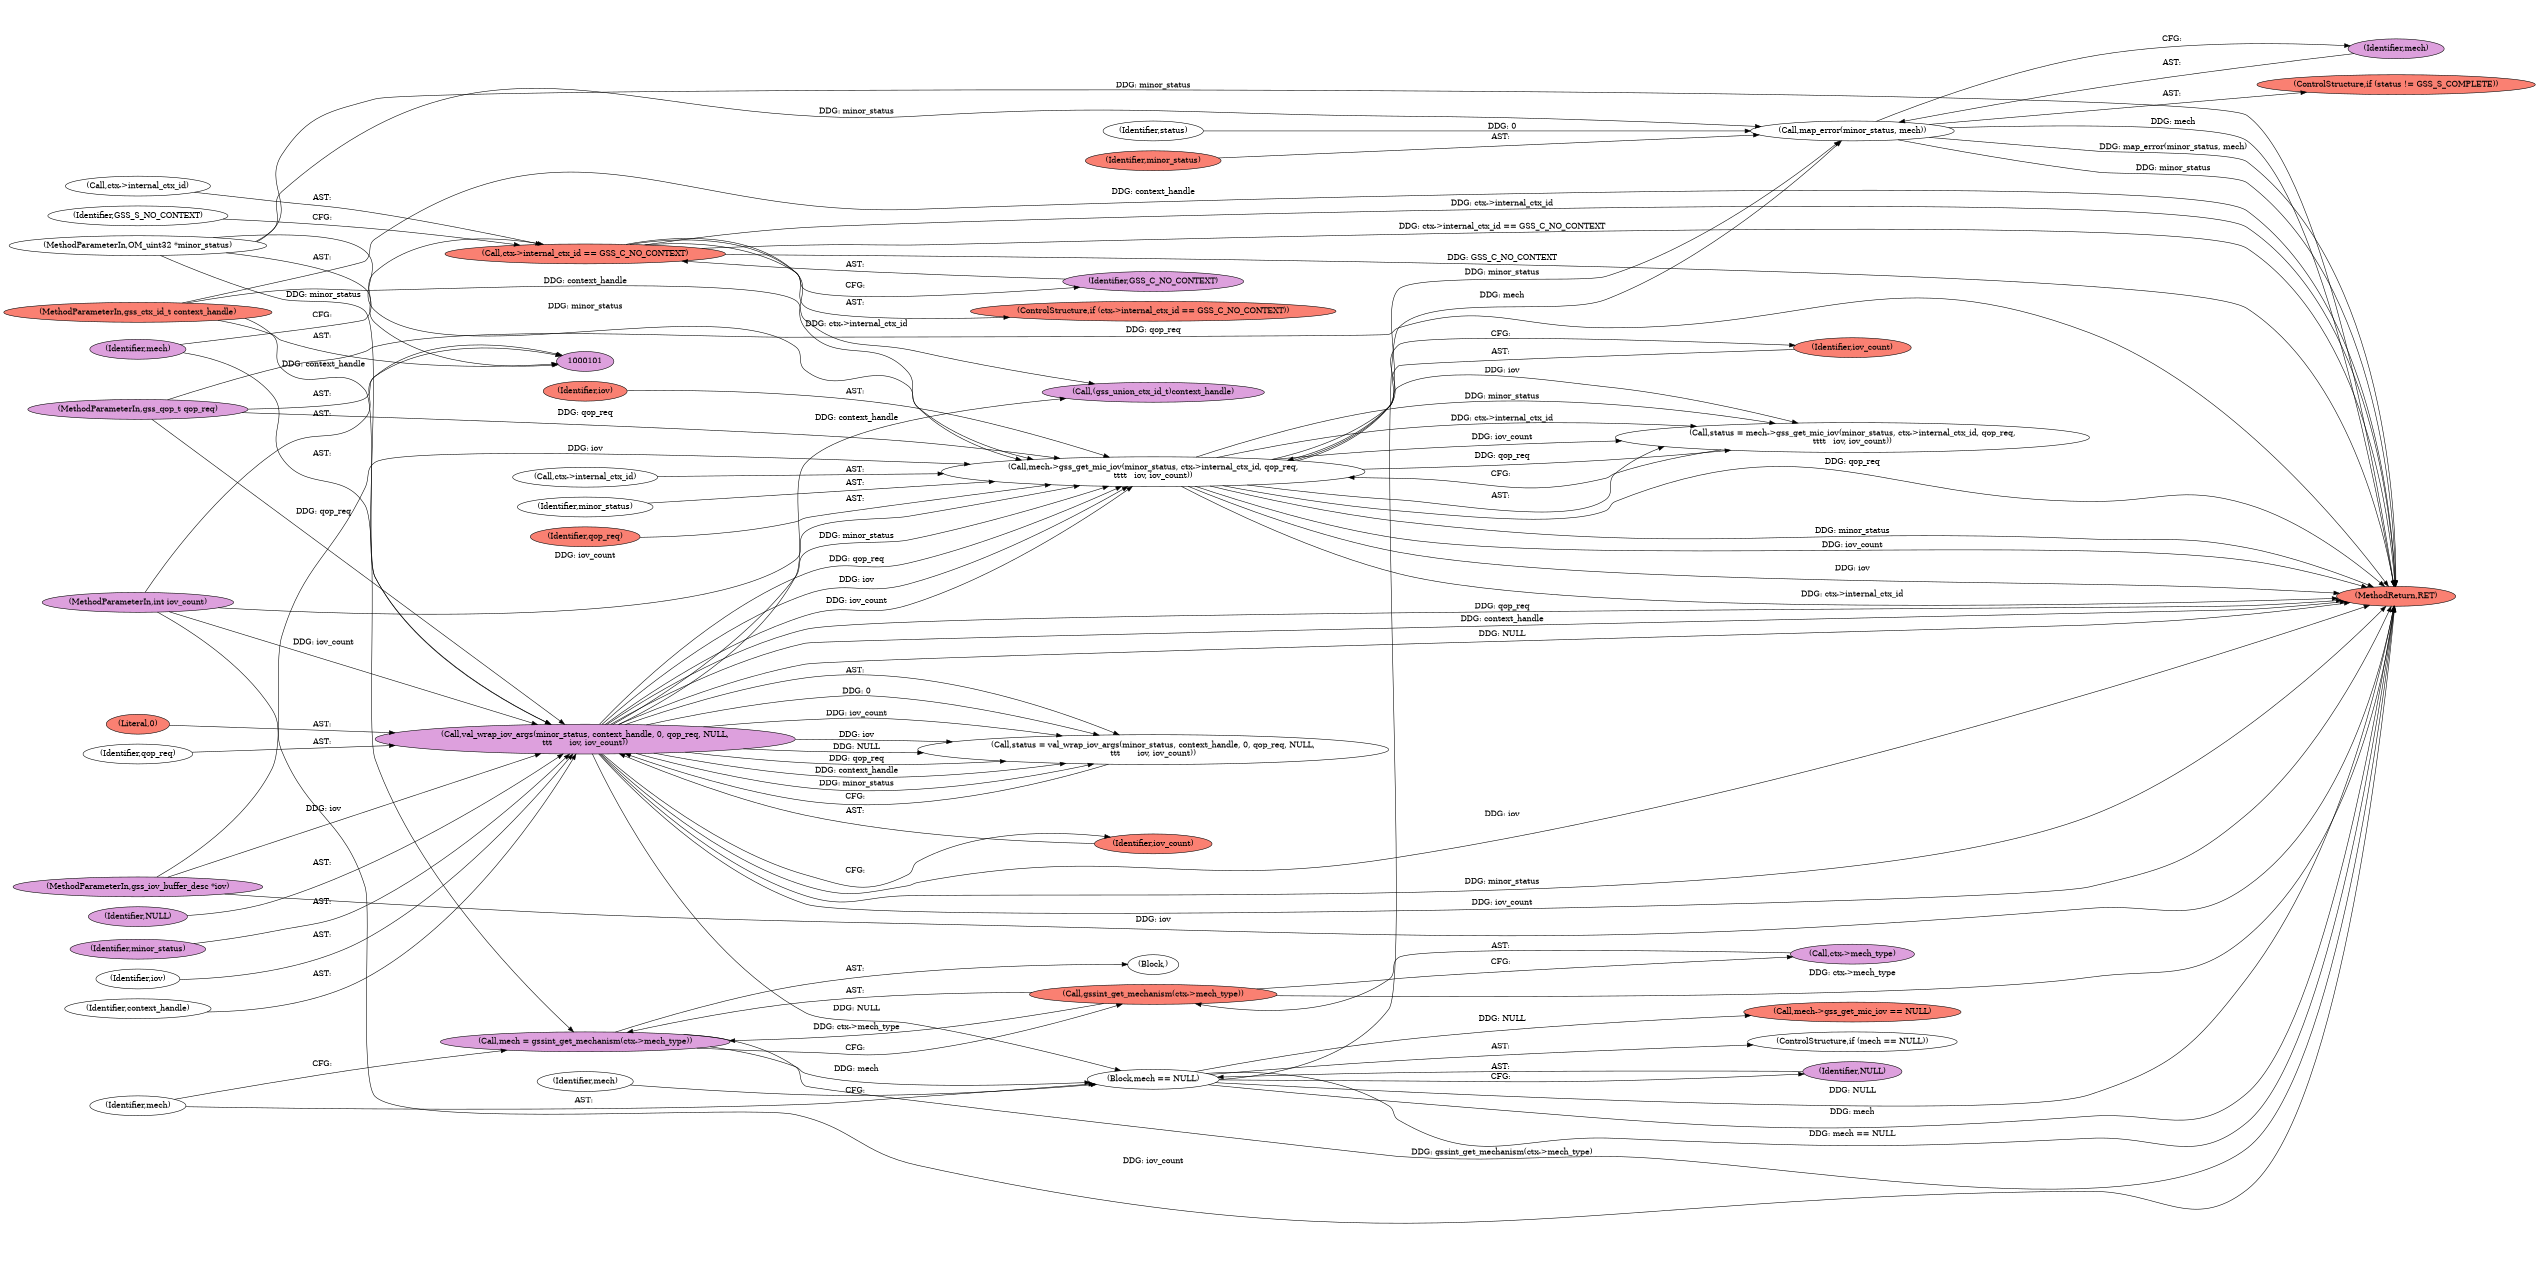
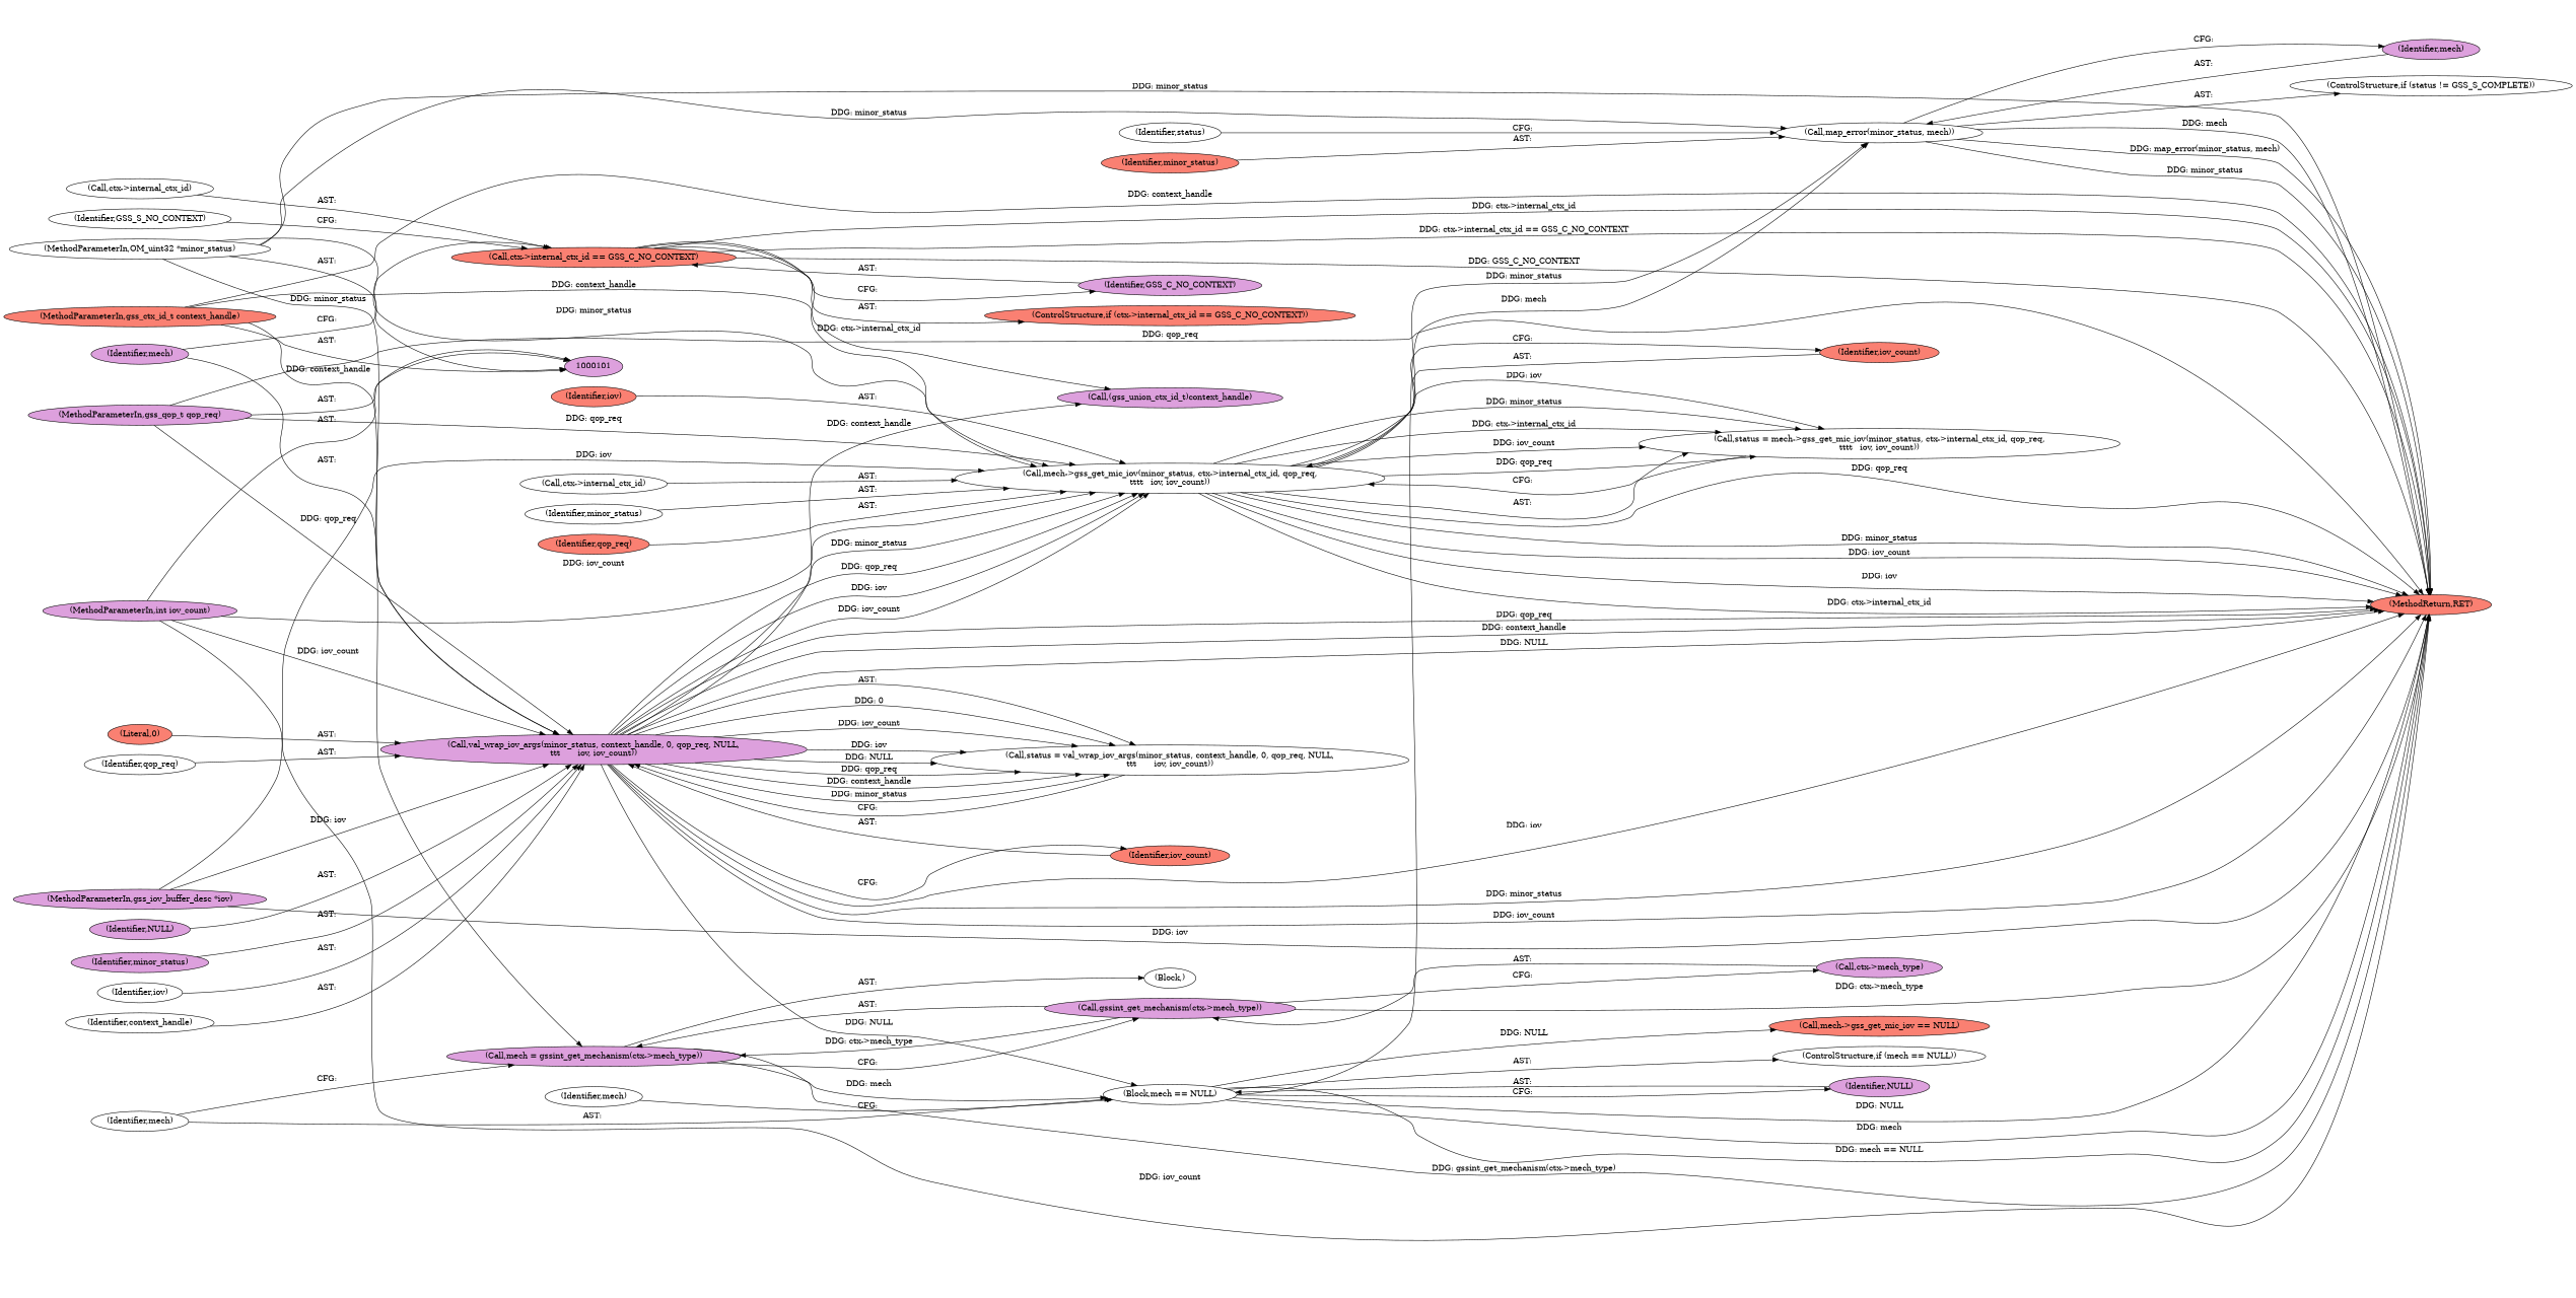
  digraph {
    rankdir=LR
    node [fillcolor=white style=filled]
    n1 [label="(Call,map_error(minor_status, mech))"]
-   n2 [fillcolor=salmon label="(ControlStructure,if (status != GSS_S_COMPLETE))"]
+   n2 [label="(ControlStructure,if (status != GSS_S_COMPLETE))"]
    n3 [fillcolor=plum label="(Identifier,mech)"]
    n4 [fillcolor=salmon label="(MethodReturn,RET)"]
    n5 [label="(Call,mech->gss_get_mic_iov(minor_status, ctx->internal_ctx_id, qop_req,\n\t\t\t\t   iov, iov_count))"]
    n6 [label="(Call,status = mech->gss_get_mic_iov(minor_status, ctx->internal_ctx_id, qop_req,\n\t\t\t\t   iov, iov_count))"]
    n7 [fillcolor=salmon label="(Identifier,iov_count)"]
    n8 [fillcolor=plum label="(Call,val_wrap_iov_args(minor_status, context_handle, 0, qop_req, NULL,\n\t\t\t       iov, iov_count))"]
    n9 [label="(Block,mech == NULL)"]
    n10 [fillcolor=plum label="(Call,(gss_union_ctx_id_t)context_handle)"]
    n11 [fillcolor=salmon label="(Identifier,iov_count)"]
    n12 [label="(Call,status = val_wrap_iov_args(minor_status, context_handle, 0, qop_req, NULL,\n\t\t\t       iov, iov_count))"]
    n13 [fillcolor=plum label="(Identifier,NULL)"]
    n14 [fillcolor=salmon label="(Call,mech->gss_get_mic_iov == NULL)"]
    n15 [label="(ControlStructure,if (mech == NULL))"]
    n16 [label="(MethodParameterIn,OM_uint32 *minor_status)"]
    1000101 [fillcolor=plum]
    n18 [fillcolor=salmon label="(MethodParameterIn,gss_ctx_id_t context_handle)"]
    n19 [fillcolor=plum label="(MethodParameterIn,gss_qop_t qop_req)"]
    n20 [fillcolor=plum label="(MethodParameterIn,gss_iov_buffer_desc *iov)"]
    n21 [fillcolor=plum label="(MethodParameterIn,int iov_count)"]
    n22 [fillcolor=salmon label="(Call,ctx->internal_ctx_id == GSS_C_NO_CONTEXT)"]
    n23 [fillcolor=plum label="(Identifier,GSS_C_NO_CONTEXT)"]
    n24 [fillcolor=salmon label="(ControlStructure,if (ctx->internal_ctx_id == GSS_C_NO_CONTEXT))"]
    n25 [fillcolor=plum label="(Call,mech = gssint_get_mechanism(ctx->mech_type))"]
-   n26 [fillcolor=salmon label="(Call,gssint_get_mechanism(ctx->mech_type))"]
+   n26 [fillcolor=plum label="(Call,gssint_get_mechanism(ctx->mech_type))"]
    n27 [label="(Block,)"]
    n28 [fillcolor=plum label="(Call,ctx->mech_type)"]
    n29 [fillcolor=plum label="(Identifier,NULL)"]
    n30 [label="(Call,ctx->internal_ctx_id)"]
    n31 [label="(Identifier,mech)"]
    n32 [fillcolor=plum label="(Identifier,mech)"]
    n33 [label="(Identifier,minor_status)"]
    n34 [fillcolor=salmon label="(Identifier,minor_status)"]
    n35 [fillcolor=plum label="(Identifier,minor_status)"]
    n36 [fillcolor=salmon label="(Identifier,qop_req)"]
    n37 [label="(Identifier,iov)"]
    n38 [label="(Identifier,mech)"]
    n39 [label="(Identifier,status)"]
    n40 [label="(Identifier,qop_req)"]
    n41 [label="(Call,ctx->internal_ctx_id)"]
    n42 [label="(Identifier,context_handle)"]
    n43 [fillcolor=salmon label="(Literal,0)"]
    n44 [label="(Identifier,GSS_S_NO_CONTEXT)"]
    n45 [fillcolor=salmon label="(Identifier,iov)"]
    n1 -> n2 [label="AST: "]
    n1 -> n3 [label="CFG: "]
    n1 -> n4 [label="DDG: mech"]
    n1 -> n4 [label="DDG: map_error(minor_status, mech)"]
    n1 -> n4 [label="DDG: minor_status"]
    n3 -> n1 [label="AST: "]
    n5 -> n1 [label="DDG: minor_status"]
    n5 -> n4 [label="DDG: iov_count"]
    n5 -> n4 [label="DDG: iov"]
    n5 -> n4 [label="DDG: ctx->internal_ctx_id"]
    n5 -> n4 [label="DDG: qop_req"]
    n5 -> n4 [label="DDG: minor_status"]
    n5 -> n6 [label="AST: "]
    n5 -> n6 [label="DDG: iov"]
    n5 -> n6 [label="DDG: minor_status"]
    n5 -> n6 [label="DDG: ctx->internal_ctx_id"]
    n5 -> n6 [label="DDG: iov_count"]
    n5 -> n6 [label="DDG: qop_req"]
    n5 -> n7 [label="CFG: "]
    n6 -> n5 [label="CFG: "]
    n7 -> n5 [label="AST: "]
    n8 -> n4 [label="DDG: qop_req"]
    n8 -> n4 [label="DDG: context_handle"]
    n8 -> n4 [label="DDG: NULL"]
    n8 -> n4 [label="DDG: iov"]
    n8 -> n4 [label="DDG: minor_status"]
    n8 -> n4 [label="DDG: iov_count"]
    n8 -> n5 [label="DDG: minor_status"]
    n8 -> n5 [label="DDG: qop_req"]
    n8 -> n5 [label="DDG: iov"]
    n8 -> n5 [label="DDG: iov_count"]
    n8 -> n9 [label="DDG: NULL"]
    n8 -> n10 [label="DDG: context_handle"]
    n8 -> n11 [label="CFG: "]
    n8 -> n12 [label="AST: "]
    n8 -> n12 [label="DDG: 0"]
    n8 -> n12 [label="DDG: iov_count"]
    n8 -> n12 [label="DDG: iov"]
    n8 -> n12 [label="DDG: NULL"]
    n8 -> n12 [label="DDG: qop_req"]
    n8 -> n12 [label="DDG: context_handle"]
    n8 -> n12 [label="DDG: minor_status"]
    n9 -> n1 [label="DDG: mech"]
    n9 -> n4 [label="DDG: NULL"]
    n9 -> n4 [label="DDG: mech"]
    n9 -> n4 [label="DDG: mech == NULL"]
    n9 -> n13 [label="CFG: "]
    n9 -> n14 [label="DDG: NULL"]
    n9 -> n15 [label="AST: "]
    n11 -> n8 [label="AST: "]
    n12 -> n8 [label="CFG: "]
    n13 -> n9 [label="AST: "]
    n16 -> n1 [label="DDG: minor_status"]
    n16 -> n4 [label="DDG: minor_status"]
    n16 -> n5 [label="DDG: minor_status"]
    n16 -> n8 [label="DDG: minor_status"]
    n16 -> 1000101 [label="AST: "]
    n18 -> n4 [label="DDG: context_handle"]
    n18 -> n8 [label="DDG: context_handle"]
    n18 -> n10 [label="DDG: context_handle"]
    n18 -> 1000101 [label="AST: "]
    n19 -> n4 [label="DDG: qop_req"]
    n19 -> n5 [label="DDG: qop_req"]
    n19 -> n8 [label="DDG: qop_req"]
    n19 -> 1000101 [label="AST: "]
    n20 -> n4 [label="DDG: iov"]
    n20 -> n5 [label="DDG: iov"]
    n20 -> n8 [label="DDG: iov"]
    n21 -> n4 [label="DDG: iov_count"]
    n21 -> n5 [label="DDG: iov_count"]
    n21 -> n8 [label="DDG: iov_count"]
    n21 -> 1000101 [label="AST: "]
    n22 -> n4 [label="DDG: ctx->internal_ctx_id"]
    n22 -> n4 [label="DDG: ctx->internal_ctx_id == GSS_C_NO_CONTEXT"]
    n22 -> n4 [label="DDG: GSS_C_NO_CONTEXT"]
    n22 -> n5 [label="DDG: ctx->internal_ctx_id"]
    n22 -> n23 [label="CFG: "]
    n22 -> n24 [label="AST: "]
    n23 -> n22 [label="AST: "]
    n25 -> n4 [label="DDG: gssint_get_mechanism(ctx->mech_type)"]
    n25 -> n9 [label="DDG: mech"]
    n25 -> n26 [label="CFG: "]
    n25 -> n27 [label="AST: "]
    n26 -> n4 [label="DDG: ctx->mech_type"]
    n26 -> n25 [label="AST: "]
    n26 -> n25 [label="DDG: ctx->mech_type"]
    n26 -> n28 [label="CFG: "]
    n28 -> n26 [label="AST: "]
    n29 -> n8 [label="AST: "]
    n30 -> n5 [label="AST: "]
    n31 -> n9 [label="CFG: "]
    n32 -> n22 [label="CFG: "]
    n32 -> n25 [label="AST: "]
    n33 -> n5 [label="AST: "]
    n34 -> n1 [label="AST: "]
    n35 -> n8 [label="AST: "]
    n36 -> n5 [label="AST: "]
    n37 -> n8 [label="AST: "]
    n38 -> n9 [label="AST: "]
    n38 -> n25 [label="CFG: "]
-   n39 -> n1 [label="DDG: 0"]
+   n39 -> n1 [label="CFG: "]
    n40 -> n8 [label="AST: "]
    n41 -> n22 [label="AST: "]
    n42 -> n8 [label="AST: "]
    n43 -> n8 [label="AST: "]
    n44 -> n22 [label="CFG: "]
    n45 -> n5 [label="AST: "]
  }
